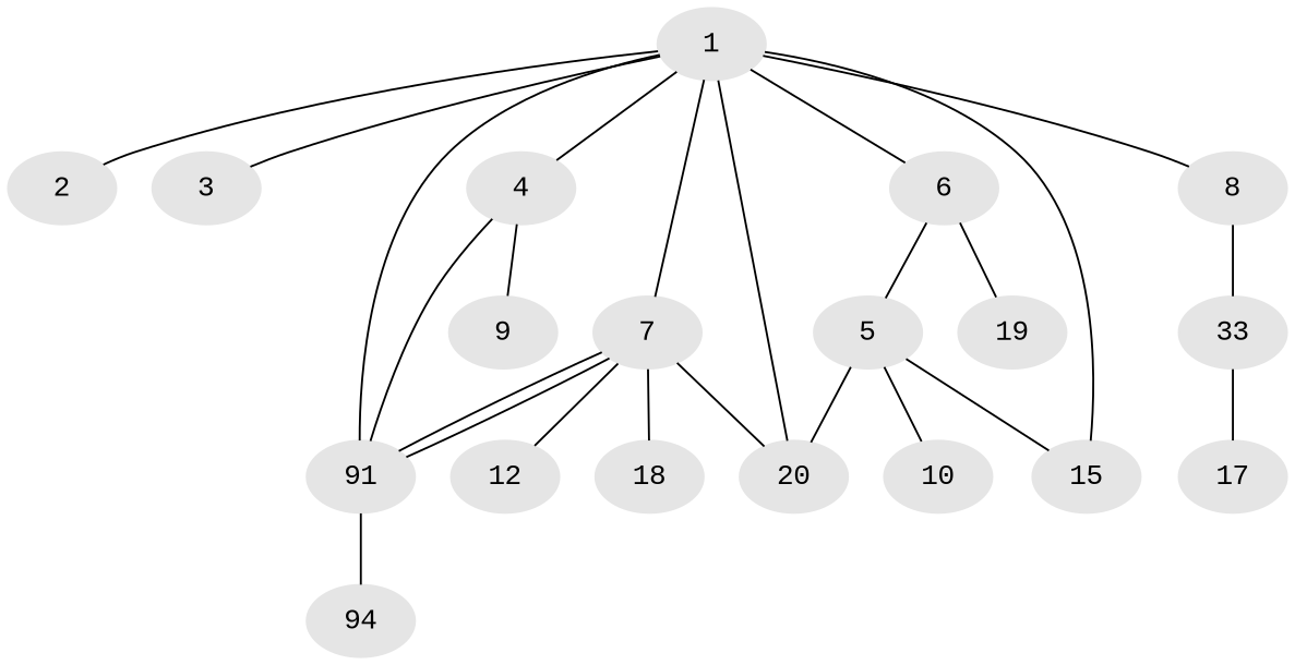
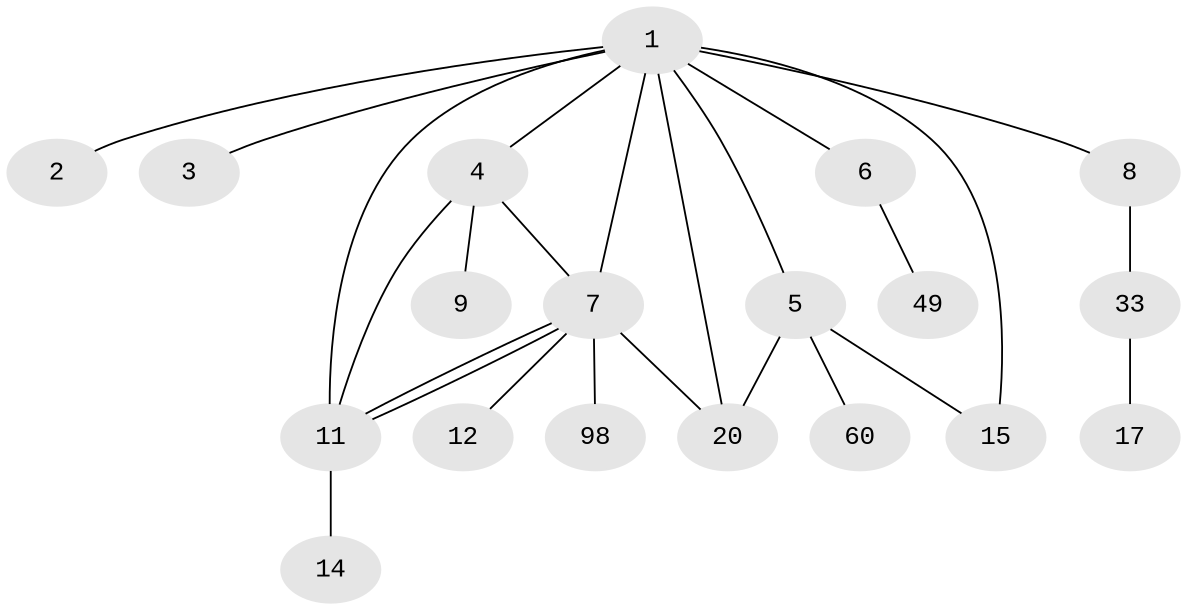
  graph {
    fontname="Liberation Mono"
    node [color=gray90 fontname="Liberation Mono" style=filled]
    edge [fontname="Liberation Mono"]
    1
    2
    3
    4
    5
    6
    7
    8
-   11 [label=91]
+   11
    15
    20
    9
-   10
-   19
+   10 [label=60]
+   19 [label=49]
    12
-   18
+   18 [label=98]
    n17 [label=33]
-   14 [label=94]
+   14
    17
    1 -- 2
    1 -- 3
    1 -- 4
-   6 -- 5
+   1 -- 5
    1 -- 6
    1 -- 7
    1 -- 8
    1 -- 11
    1 -- 15
    1 -- 20
+   4 -- 7
    4 -- 11
    4 -- 9
    5 -- 15
    5 -- 20
    5 -- 10
    6 -- 19
    7 -- 11
    7 -- 11
    7 -- 20
    7 -- 12
    7 -- 18
    8 -- n17
    11 -- 14
    n17 -- 17
  }
